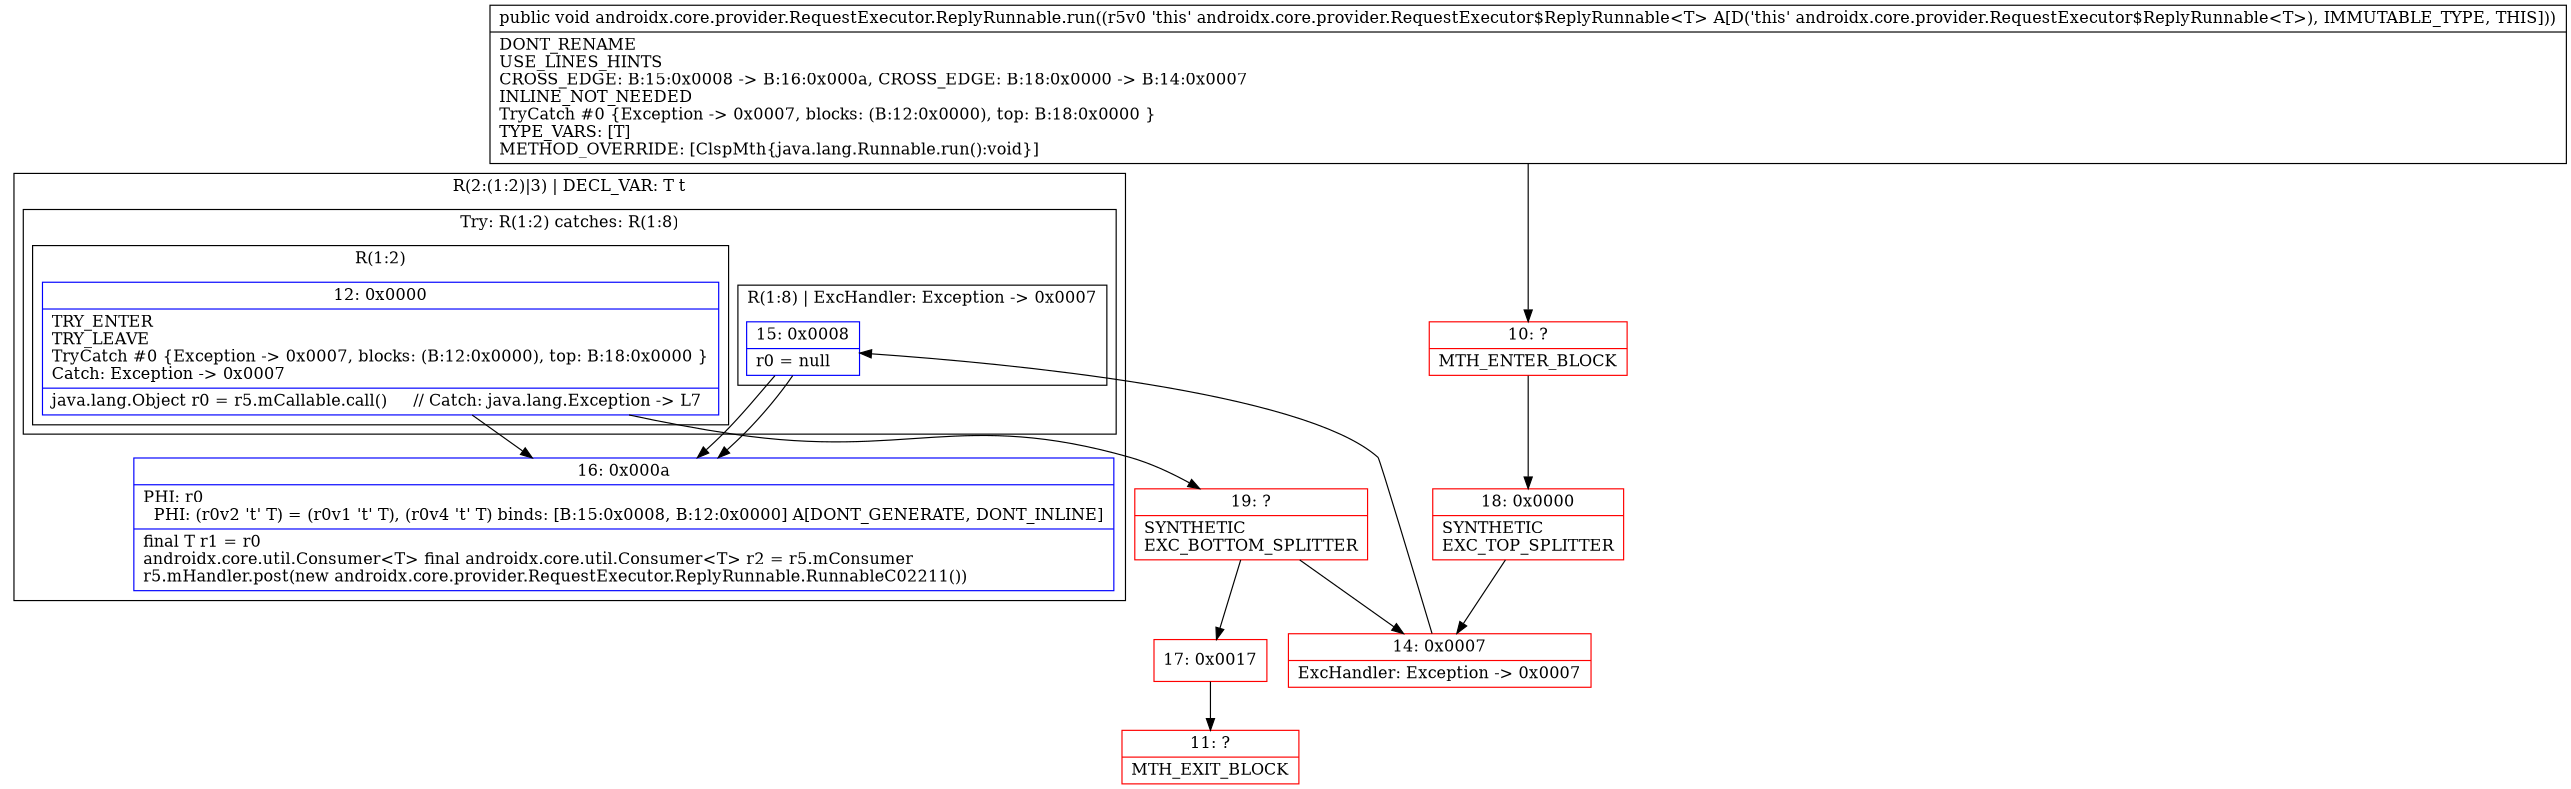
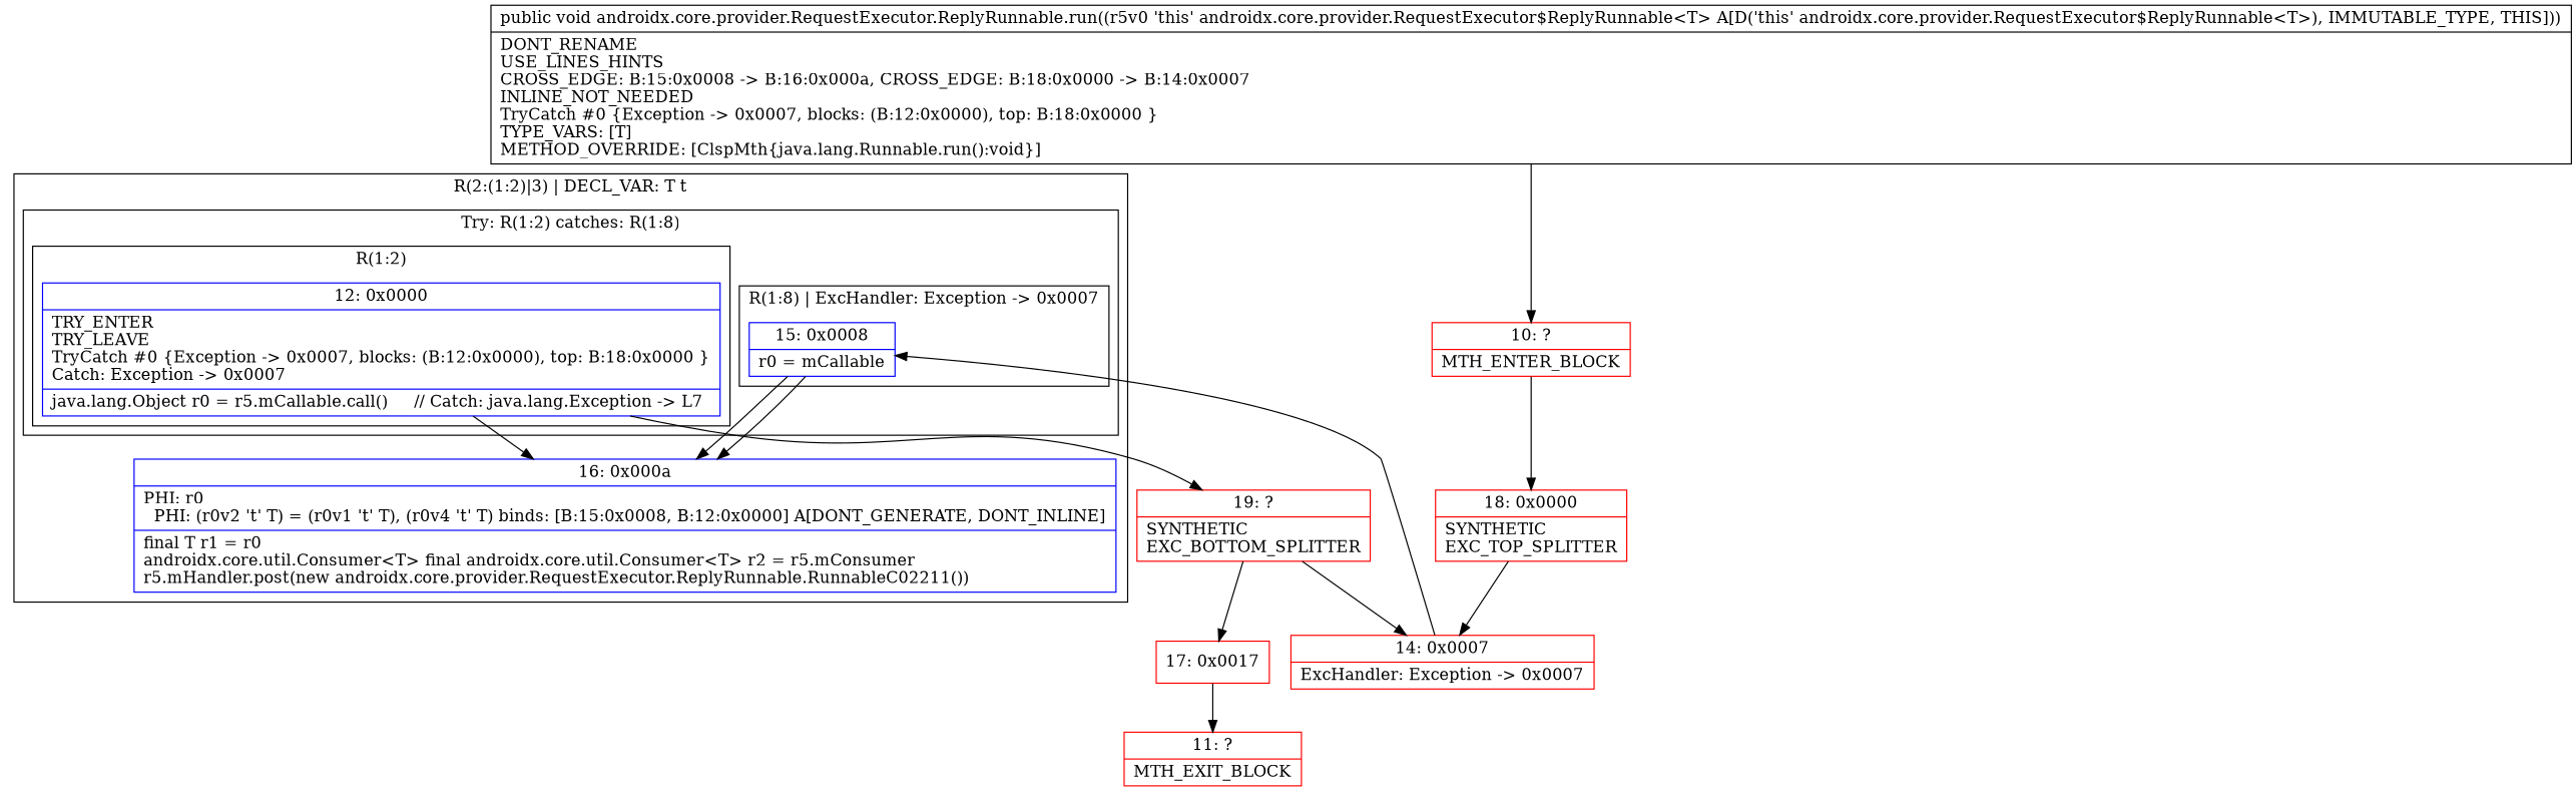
  digraph {
    node [color=red shape=record]
    n1 [color=blue label="{12\:\ 0x0000|TRY_ENTER\lTRY_LEAVE\lTryCatch #0 \{Exception \-\> 0x0007, blocks: (B:12:0x0000), top: B:18:0x0000 \}\lCatch: Exception \-\> 0x0007\l|java.lang.Object r0 = r5.mCallable.call()     \/\/ Catch: java.lang.Exception \-\> L7\l}"]
-   n2 [color=blue label="{15\:\ 0x0008|r0 = null\l}"]
+   n2 [color=blue label="{15\:\ 0x0008|r0 = mCallable\l}"]
    n3 [color=blue label="{16\:\ 0x000a|PHI: r0 \l  PHI: (r0v2 't' T) = (r0v1 't' T), (r0v4 't' T) binds: [B:15:0x0008, B:12:0x0000] A[DONT_GENERATE, DONT_INLINE]\l|final T r1 = r0\landroidx.core.util.Consumer\<T\> final androidx.core.util.Consumer\<T\> r2 = r5.mConsumer\lr5.mHandler.post(new androidx.core.provider.RequestExecutor.ReplyRunnable.RunnableC02211())\l}"]
    n4 [label="{19\:\ ?|SYNTHETIC\lEXC_BOTTOM_SPLITTER\l}"]
    n5 [label="{17\:\ 0x0017}"]
    n6 [label="{14\:\ 0x0007|ExcHandler: Exception \-\> 0x0007\l}"]
    n7 [label="{11\:\ ?|MTH_EXIT_BLOCK\l}"]
    n8 [label="{10\:\ ?|MTH_ENTER_BLOCK\l}"]
    n9 [label="{18\:\ 0x0000|SYNTHETIC\lEXC_TOP_SPLITTER\l}"]
    n10 [label="{public void androidx.core.provider.RequestExecutor.ReplyRunnable.run((r5v0 'this' androidx.core.provider.RequestExecutor$ReplyRunnable\<T\> A[D('this' androidx.core.provider.RequestExecutor$ReplyRunnable\<T\>), IMMUTABLE_TYPE, THIS]))  | DONT_RENAME\lUSE_LINES_HINTS\lCROSS_EDGE: B:15:0x0008 \-\> B:16:0x000a, CROSS_EDGE: B:18:0x0000 \-\> B:14:0x0007\lINLINE_NOT_NEEDED\lTryCatch #0 \{Exception \-\> 0x0007, blocks: (B:12:0x0000), top: B:18:0x0000 \}\lTYPE_VARS: [T]\lMETHOD_OVERRIDE: [ClspMth\{java.lang.Runnable.run():void\}]\l}" color=""]
    subgraph cluster_1 {
      label="R(2:(1:2)|3) | DECL_VAR: T t\l"
      n3
      subgraph cluster_2 {
        label="Try: R(1:2) catches: R(1:8)"
        subgraph cluster_3 {
          label="R(1:2)"
          n1
        }
        subgraph cluster_4 {
          label="R(1:8) | ExcHandler: Exception \-\> 0x0007\l"
          n2
        }
      }
    }
    subgraph cluster_5 {
      label="R(1:8) | ExcHandler: Exception \-\> 0x0007\l"
    }
    n1 -> n3
    n1 -> n4
    n2 -> n3
    n2 -> n3
    n4 -> n5
    n4 -> n6
    n5 -> n7
    n6 -> n2
    n8 -> n9
    n9 -> n6
    n10 -> n8
  }
